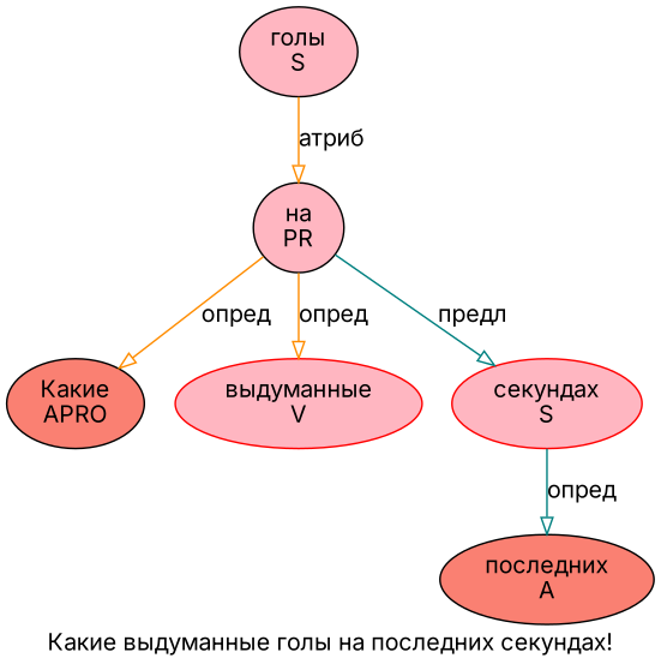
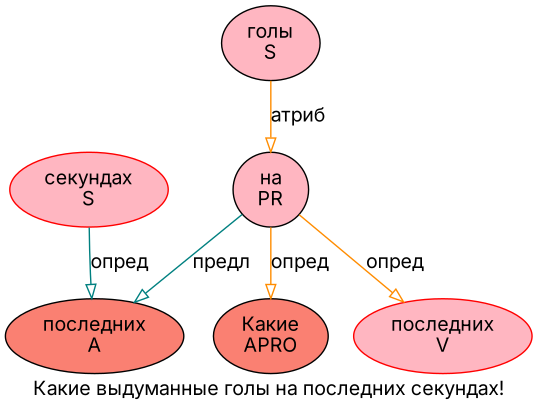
  digraph {
    fontname=Inter
    label="Какие выдуманные голы на последних секундах!"
    node [color=black fillcolor=lightpink fontname=Inter penwidth=1 shape=ellipse style=filled]
    edge [arrowhead=onormal color=darkorange fontname=Inter]
    n1 [fillcolor=salmon label="Какие\nAPRO"]
-   n2 [color=red label="выдуманные\nV"]
+   n2 [color=red label="последних\nV"]
    n3 [label="голы\nS"]
    n4 [label="на\nPR"]
    n5 [color=red label="секундах\nS"]
    n6 [fillcolor=salmon label="последних\nA"]
    n3 -> n4 [label="атриб"]
    n4 -> n1 [label="опред"]
    n4 -> n2 [label="опред"]
-   n4 -> n5 [color=teal label="предл"]
+   n4 -> n6 [color=teal label="предл"]
    n5 -> n6 [color=teal label="опред"]
  }
